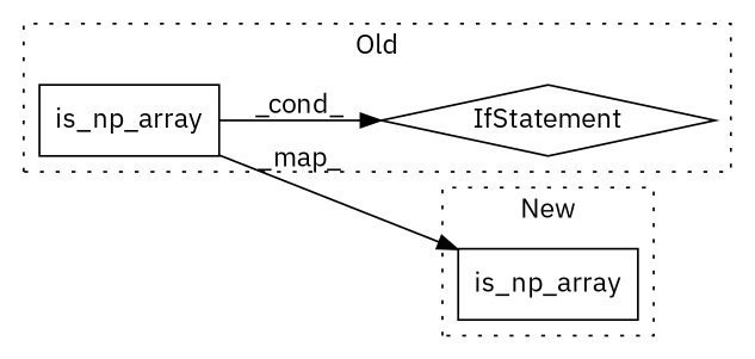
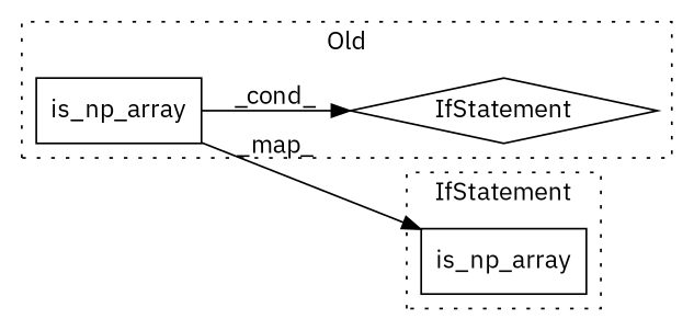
  digraph {
    rankdir=LR
    fontname="IBM Plex Sans"
    node [a=32 l=13 shape=box fontname="IBM Plex Sans"]
    edge [fontname="IBM Plex Sans"]
    n1 [label=is_np_array s=2788]
    n2 [a=25 l="4,2" label=IfStatement s="2784,2801" shape=diamond]
    n3 [label=is_np_array s=3036]
    subgraph cluster_1 {
      label=Old
      style=dotted
      n1
      n2
    }
    subgraph cluster_2 {
-     label=New
+     label=IfStatement
      style=dotted
      n3
    }
    n1 -> n2 [label=_cond_]
    n1 -> n3 [label=_map_]
  }
